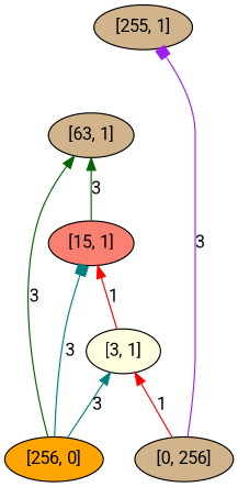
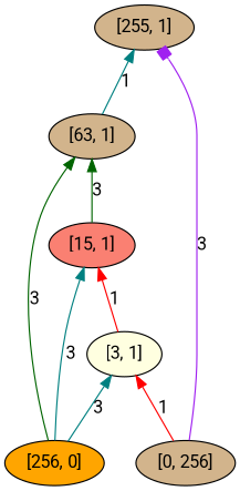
  digraph {
    fontname=Roboto
    ordering=out
    rankdir=BT
    node [fillcolor=tan fontname=Roboto shape=oval style=filled]
    edge [arrowhead=normal color=teal fontname=Roboto]
    n1 [fillcolor=orange label="[256, 0]"]
    n2 [label="[63, 1]"]
    n3 [fillcolor=salmon label="[15, 1]"]
    n4 [fillcolor=lightyellow label="[3, 1]"]
    n5 [label="[255, 1]"]
    n6 [label="[0, 256]"]
    n1 -> n2 [color=darkgreen label=3]
-   n1 -> n3 [arrowhead=box label=3]
+   n1 -> n3 [label=3]
    n1 -> n4 [label=3]
+   n2 -> n5 [label=1]
    n3 -> n2 [color=darkgreen label=3]
    n4 -> n3 [color=red label=1]
    n6 -> n4 [color=red label=1]
    n6 -> n5 [arrowhead=box color=purple label=3]
  }
